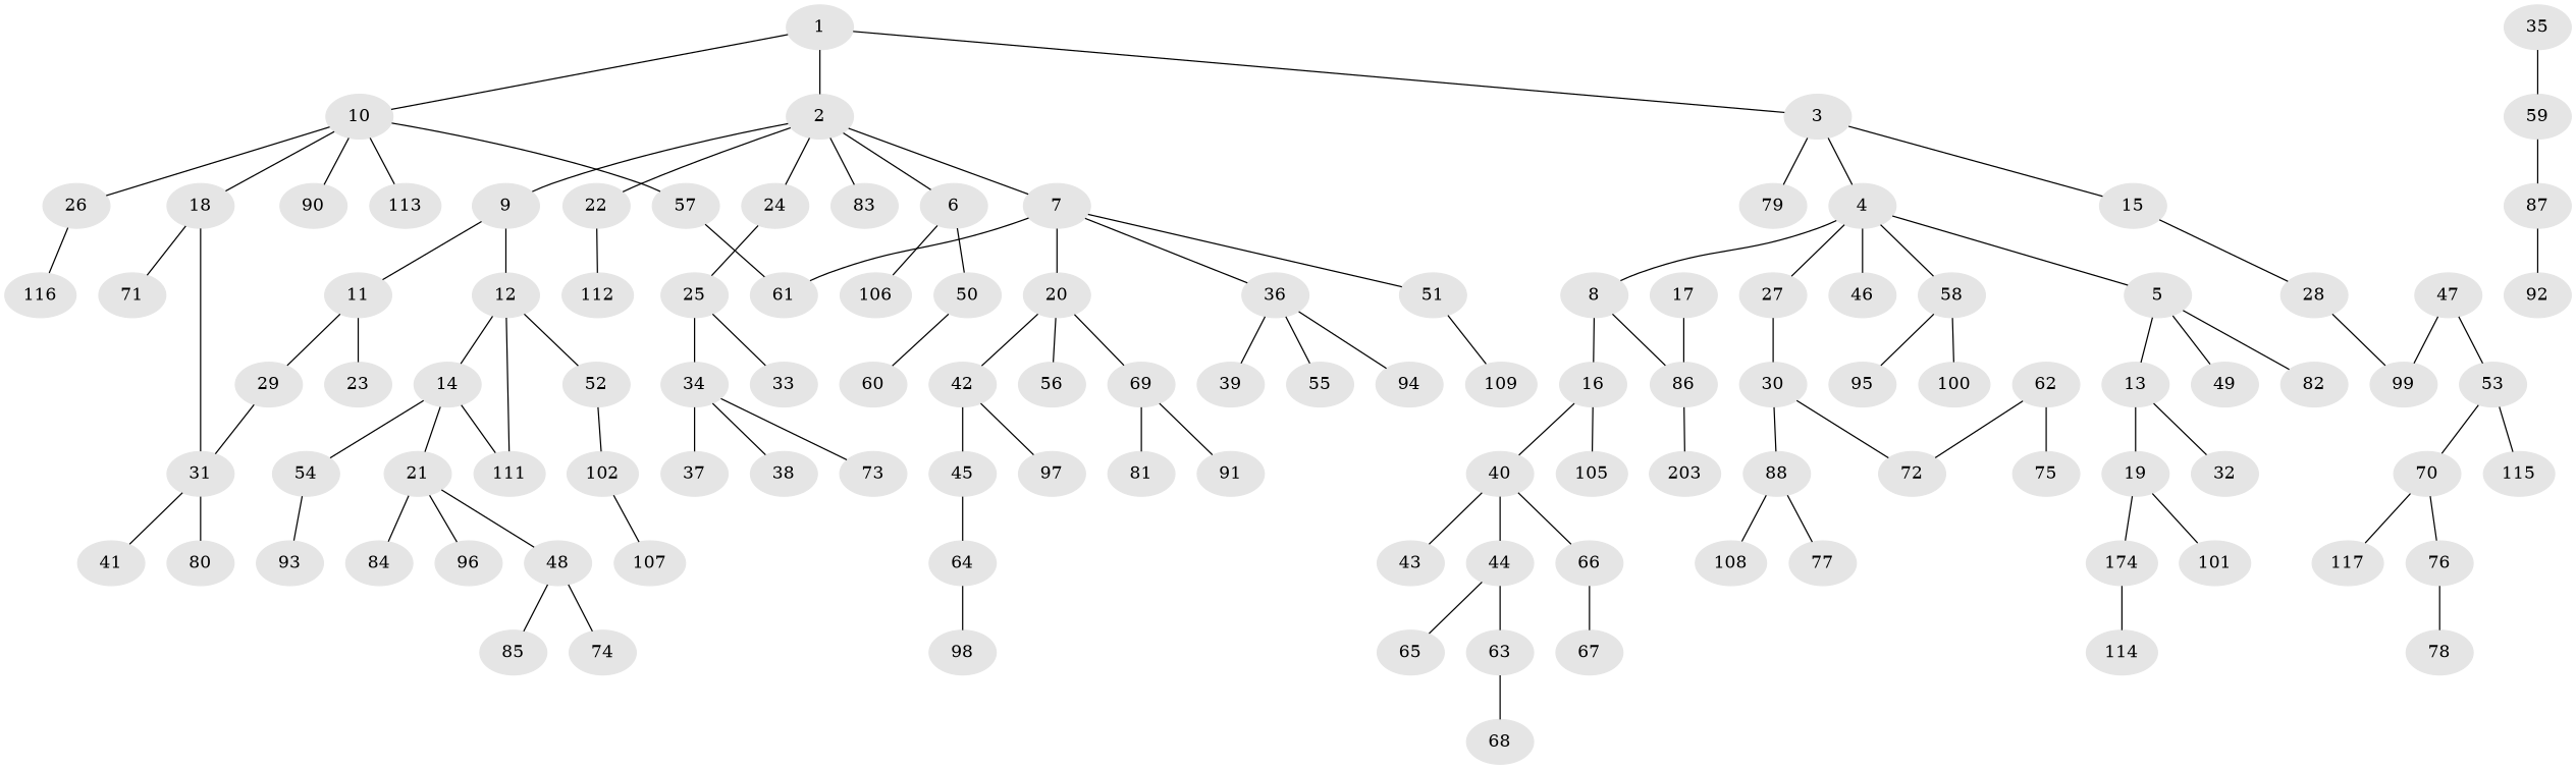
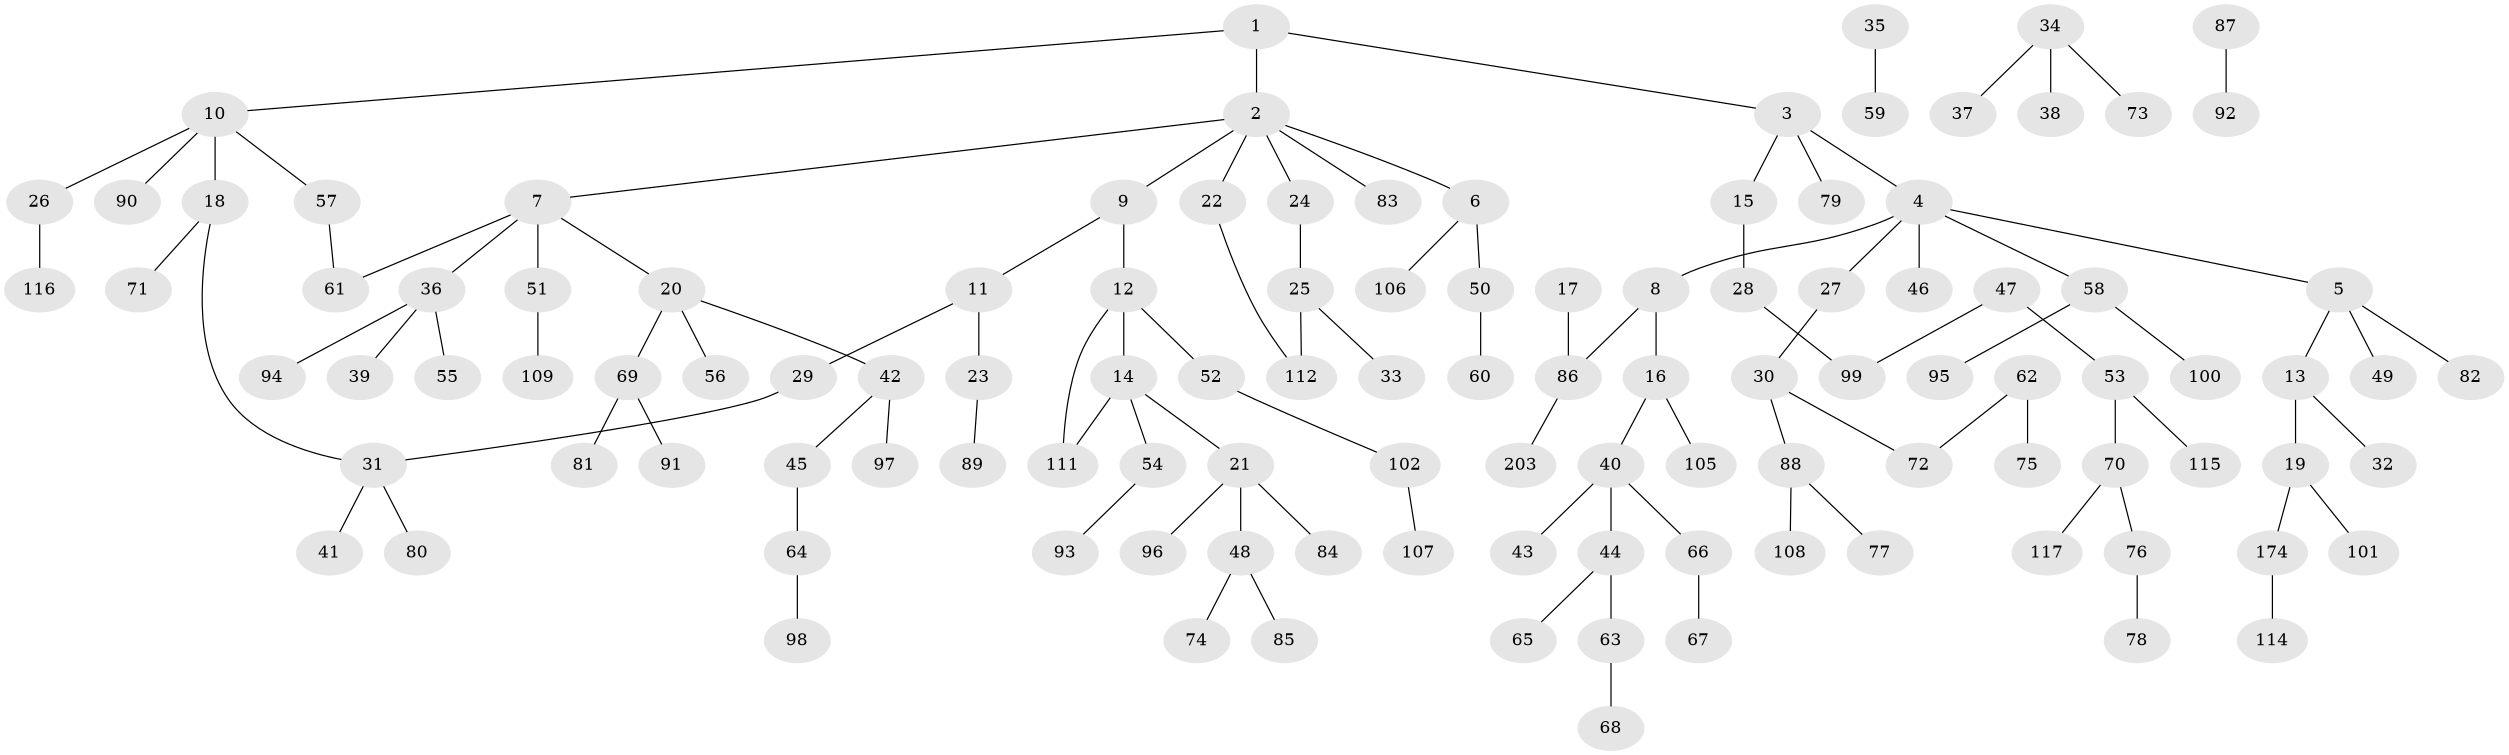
  graph {
    node [color=gray90 style=filled]
    1
    2
    3
    10
    6
    7
    9
    22
    24
    83
    4
    15
    79
    18
    26
    57
    90
-   113
    50
    106
    20
    36
    51
    61
    11
    12
    112
    25
    5
    8
    27
    46
    58
    28
    13
    49
    82
    16
    86
    30
    95
    100
    62
    72
    75
    19
    32
    60
    42
    56
    69
    39
    55
    94
    109
    40
    105
    17
    23
    29
    14
    52
    111
    31
    71
    116
+   89
    21
    54
    102
    101
    n72 [label=174]
    48
    84
    96
    35
    59
    93
    99
    43
    44
    66
    n83 [label=203]
    41
    80
    114
    45
    97
    47
    53
    81
    91
    74
    85
    33
    34
    37
    38
    73
    88
    77
    108
    87
    63
    65
    67
    64
    68
    98
    70
    115
    107
    76
    n114 [label=117]
    92
    78
    1 -- 2
    1 -- 3
    1 -- 10
    2 -- 6
    2 -- 7
    2 -- 9
    2 -- 22
    2 -- 24
    2 -- 83
    3 -- 4
    3 -- 15
    3 -- 79
    10 -- 18
    10 -- 26
    10 -- 57
    10 -- 90
-   10 -- 113
    6 -- 50
    6 -- 106
    7 -- 20
    7 -- 36
    7 -- 51
    7 -- 61
    9 -- 11
    9 -- 12
    22 -- 112
    24 -- 25
    4 -- 5
    4 -- 8
    4 -- 27
    4 -- 46
    4 -- 58
    15 -- 28
    18 -- 31
    18 -- 71
    26 -- 116
    57 -- 61
    50 -- 60
    20 -- 42
    20 -- 56
    20 -- 69
    36 -- 39
    36 -- 55
    36 -- 94
    51 -- 109
    11 -- 23
    11 -- 29
    12 -- 14
    12 -- 52
    12 -- 111
    25 -- 33
-   25 -- 34
+   25 -- 112
    5 -- 13
    5 -- 49
    5 -- 82
    8 -- 16
    8 -- 86
    27 -- 30
    58 -- 95
    58 -- 100
    28 -- 99
    13 -- 19
    13 -- 32
    16 -- 40
    16 -- 105
    86 -- n83
    30 -- 72
    30 -- 88
    62 -- 72
    62 -- 75
    19 -- 101
    19 -- n72
    42 -- 45
    42 -- 97
    69 -- 81
    69 -- 91
    40 -- 43
    40 -- 44
    40 -- 66
    17 -- 86
+   23 -- 89
    29 -- 31
    14 -- 111
    14 -- 21
    14 -- 54
    52 -- 102
    31 -- 41
    31 -- 80
    21 -- 48
    21 -- 84
    21 -- 96
    54 -- 93
    102 -- 107
    n72 -- 114
    48 -- 74
    48 -- 85
    35 -- 59
-   59 -- 87
    44 -- 63
    44 -- 65
    66 -- 67
    45 -- 64
    47 -- 99
    47 -- 53
    53 -- 70
    53 -- 115
    34 -- 37
    34 -- 38
    34 -- 73
    88 -- 77
    88 -- 108
    87 -- 92
    63 -- 68
    64 -- 98
    70 -- 76
    70 -- n114
    76 -- 78
  }
